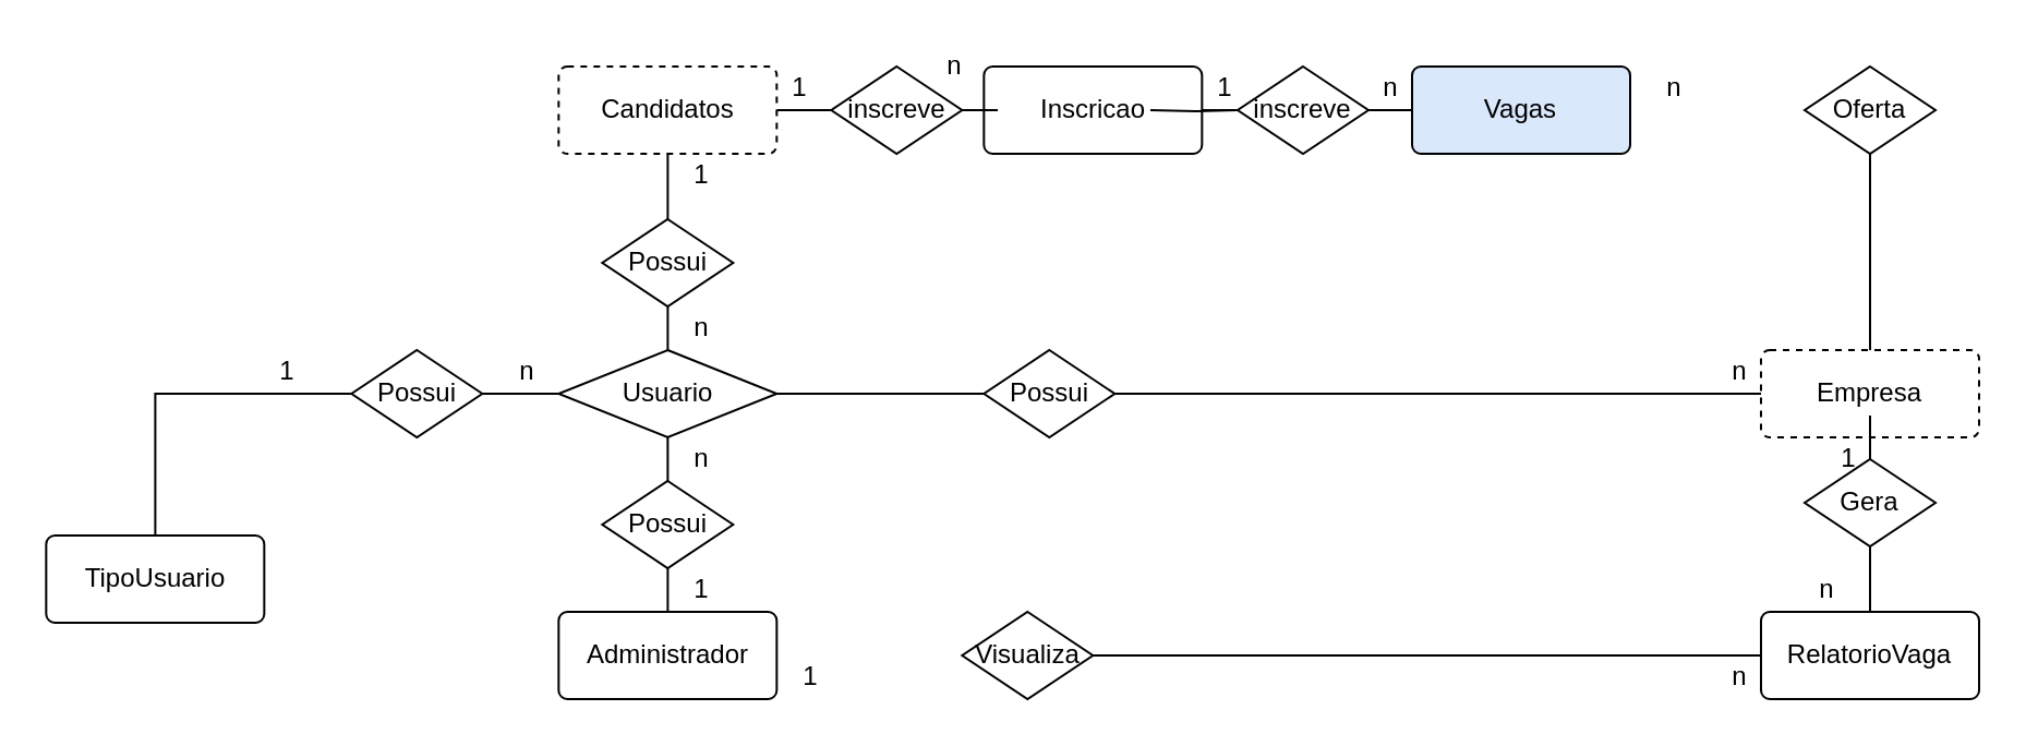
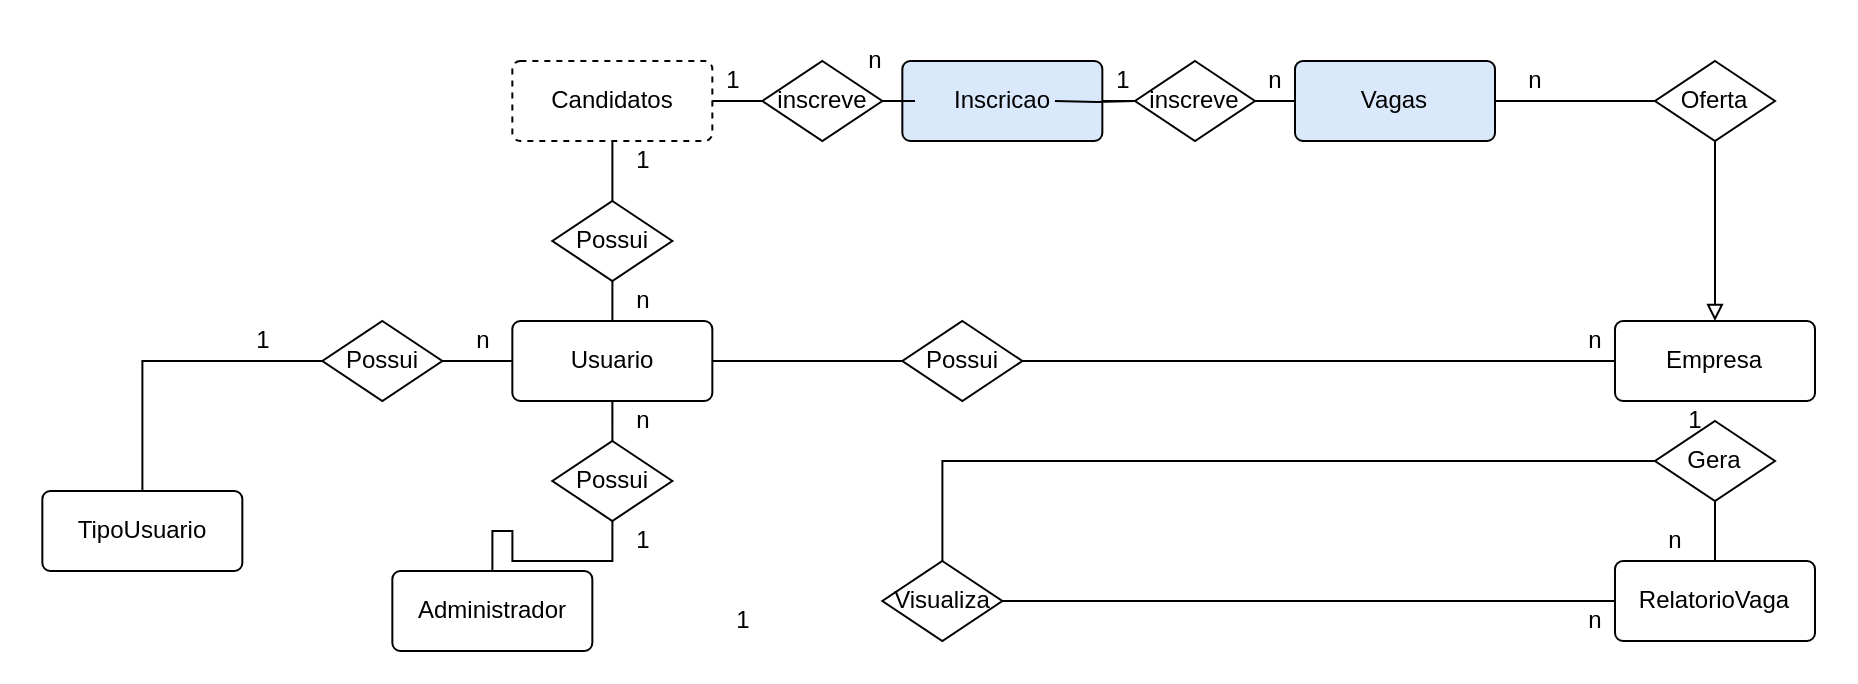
  <mxCell id="0" />
  <mxCell id="1" parent="0" />
- <mxCell id="2" value="Usuario" style="rhombus;arcSize=10;whiteSpace=wrap;html=1;align=center;" vertex="1" parent="1"><mxGeometry x="255.667" y="160" width="100" height="40" as="geometry" /></mxCell>
+ <mxCell id="2" value="Usuario" style="rounded=1;arcSize=10;whiteSpace=wrap;html=1;align=center;" vertex="1" parent="1"><mxGeometry x="255.667" y="160" width="100" height="40" as="geometry" /></mxCell>
  <mxCell id="3" value="Candidatos" style="rounded=1;arcSize=10;whiteSpace=wrap;html=1;align=center;dashed=1;" vertex="1" parent="1"><mxGeometry x="255.667" y="30" width="100" height="40" as="geometry" /></mxCell>
  <mxCell id="4" style="edgeStyle=orthogonalEdgeStyle;rounded=0;orthogonalLoop=1;jettySize=auto;html=1;entryX=1;entryY=0.5;entryDx=0;entryDy=0;endArrow=none;endFill=0;" edge="1" parent="1" source="5" target="7"><mxGeometry relative="1" as="geometry" /></mxCell>
- <mxCell id="5" value="Empresa" style="rounded=1;arcSize=10;whiteSpace=wrap;html=1;align=center;dashed=1;" vertex="1" parent="1"><mxGeometry x="806.997" y="160" width="100" height="40" as="geometry" /></mxCell>
+ <mxCell id="5" value="Empresa" style="rounded=1;arcSize=10;whiteSpace=wrap;html=1;align=center;" vertex="1" parent="1"><mxGeometry x="806.997" y="160" width="100" height="40" as="geometry" /></mxCell>
  <mxCell id="6" style="edgeStyle=orthogonalEdgeStyle;rounded=0;orthogonalLoop=1;jettySize=auto;html=1;endArrow=none;endFill=0;entryX=1;entryY=0.5;entryDx=0;entryDy=0;" edge="1" parent="1" source="7" target="2"><mxGeometry relative="1" as="geometry"><mxPoint x="387" y="200" as="targetPoint" /></mxGeometry></mxCell>
  <mxCell id="7" value="Possui" style="shape=rhombus;perimeter=rhombusPerimeter;whiteSpace=wrap;html=1;align=center;" vertex="1" parent="1"><mxGeometry x="450.667" y="160" width="60" height="40" as="geometry" /></mxCell>
  <mxCell id="8" value="TipoUsuario" style="rounded=1;arcSize=10;whiteSpace=wrap;html=1;align=center;" vertex="1" parent="1"><mxGeometry x="20.667" y="245" width="100" height="40" as="geometry" /></mxCell>
  <mxCell id="9" style="edgeStyle=orthogonalEdgeStyle;rounded=0;orthogonalLoop=1;jettySize=auto;html=1;entryX=0;entryY=0.5;entryDx=0;entryDy=0;endArrow=none;endFill=0;" edge="1" parent="1" source="11" target="2"><mxGeometry relative="1" as="geometry" /></mxCell>
  <mxCell id="10" style="edgeStyle=orthogonalEdgeStyle;rounded=0;orthogonalLoop=1;jettySize=auto;html=1;endArrow=none;endFill=0;" edge="1" parent="1" source="11" target="8"><mxGeometry relative="1" as="geometry" /></mxCell>
  <mxCell id="11" value="Possui" style="shape=rhombus;perimeter=rhombusPerimeter;whiteSpace=wrap;html=1;align=center;" vertex="1" parent="1"><mxGeometry x="160.667" y="160" width="60" height="40" as="geometry" /></mxCell>
- <mxCell id="12" style="edgeStyle=orthogonalEdgeStyle;rounded=0;orthogonalLoop=1;jettySize=auto;html=1;endArrow=none;endFill=0;" edge="1" parent="1" source="14" target="5"><mxGeometry relative="1" as="geometry" /></mxCell>
+ <mxCell id="12" style="edgeStyle=orthogonalEdgeStyle;rounded=0;orthogonalLoop=1;jettySize=auto;html=1;endArrow=block;endFill=0;" edge="1" parent="1" source="14" target="5"><mxGeometry relative="1" as="geometry" /></mxCell>
+ <mxCell id="13" style="edgeStyle=orthogonalEdgeStyle;rounded=0;orthogonalLoop=1;jettySize=auto;html=1;entryX=1;entryY=0.5;entryDx=0;entryDy=0;endArrow=none;endFill=0;" edge="1" parent="1" source="14" target="15"><mxGeometry relative="1" as="geometry" /></mxCell>
  <mxCell id="14" value="Oferta" style="shape=rhombus;perimeter=rhombusPerimeter;whiteSpace=wrap;html=1;align=center;" vertex="1" parent="1"><mxGeometry x="826.997" y="30" width="60" height="40" as="geometry" /></mxCell>
  <mxCell id="15" value="Vagas" style="rounded=1;arcSize=10;whiteSpace=wrap;html=1;align=center;fillColor=#dae8fc;" vertex="1" parent="1"><mxGeometry x="646.997" y="30" width="100" height="40" as="geometry" /></mxCell>
  <mxCell id="16" style="edgeStyle=orthogonalEdgeStyle;rounded=0;orthogonalLoop=1;jettySize=auto;html=1;endArrow=none;endFill=0;" edge="1" parent="1" source="18" target="2"><mxGeometry relative="1" as="geometry" /></mxCell>
  <mxCell id="17" style="edgeStyle=orthogonalEdgeStyle;rounded=0;orthogonalLoop=1;jettySize=auto;html=1;endArrow=none;endFill=0;" edge="1" parent="1" source="18" target="3"><mxGeometry relative="1" as="geometry" /></mxCell>
  <mxCell id="18" value="Possui" style="shape=rhombus;perimeter=rhombusPerimeter;whiteSpace=wrap;html=1;align=center;" vertex="1" parent="1"><mxGeometry x="275.667" y="100" width="60" height="40" as="geometry" /></mxCell>
  <mxCell id="19" style="edgeStyle=orthogonalEdgeStyle;rounded=0;orthogonalLoop=1;jettySize=auto;html=1;entryX=1;entryY=0.5;entryDx=0;entryDy=0;endArrow=none;endFill=0;" edge="1" parent="1" source="46" target="3"><mxGeometry relative="1" as="geometry"><mxPoint x="447" y="50" as="sourcePoint" /></mxGeometry></mxCell>
  <mxCell id="20" style="edgeStyle=orthogonalEdgeStyle;rounded=0;orthogonalLoop=1;jettySize=auto;html=1;entryX=0;entryY=0.5;entryDx=0;entryDy=0;endArrow=none;endFill=0;" edge="1" parent="1" source="48" target="15"><mxGeometry relative="1" as="geometry"><mxPoint x="527" y="50" as="sourcePoint" /><Array as="points"><mxPoint x="497" y="50" /><mxPoint x="497" y="50" /></Array></mxGeometry></mxCell>
- <mxCell id="21" value="Administrador" style="rounded=1;arcSize=10;whiteSpace=wrap;html=1;align=center;" vertex="1" parent="1"><mxGeometry x="255.667" y="280" width="100" height="40" as="geometry" /></mxCell>
+ <mxCell id="21" value="Administrador" style="rounded=1;arcSize=10;whiteSpace=wrap;html=1;align=center;" vertex="1" parent="1"><mxGeometry x="195.667" y="285" width="100" height="40" as="geometry" /></mxCell>
  <mxCell id="22" style="edgeStyle=orthogonalEdgeStyle;rounded=0;orthogonalLoop=1;jettySize=auto;html=1;endArrow=none;endFill=0;" edge="1" parent="1" source="24" target="21"><mxGeometry relative="1" as="geometry" /></mxCell>
  <mxCell id="23" style="edgeStyle=orthogonalEdgeStyle;rounded=0;orthogonalLoop=1;jettySize=auto;html=1;entryX=0.5;entryY=1;entryDx=0;entryDy=0;endArrow=none;endFill=0;" edge="1" parent="1" source="24" target="2"><mxGeometry relative="1" as="geometry" /></mxCell>
  <mxCell id="24" value="Possui" style="shape=rhombus;perimeter=rhombusPerimeter;whiteSpace=wrap;html=1;align=center;" vertex="1" parent="1"><mxGeometry x="275.667" y="220" width="60" height="40" as="geometry" /></mxCell>
  <mxCell id="25" value="RelatorioVaga&lt;span style=&quot;color: rgba(0 , 0 , 0 , 0) ; font-family: monospace ; font-size: 0px&quot;&gt;%3CmxGraphModel%3E%3Croot%3E%3CmxCell%20id%3D%220%22%2F%3E%3CmxCell%20id%3D%221%22%20parent%3D%220%22%2F%3E%3CmxCell%20id%3D%222%22%20value%3D%22Empresa%22%20style%3D%22rounded%3D1%3BarcSize%3D10%3BwhiteSpace%3Dwrap%3Bhtml%3D1%3Balign%3Dcenter%3B%22%20vertex%3D%221%22%20parent%3D%221%22%3E%3CmxGeometry%20x%3D%22640%22%20y%3D%22200%22%20width%3D%22100%22%20height%3D%2240%22%20as%3D%22geometry%22%2F%3E%3C%2FmxCell%3E%3C%2Froot%3E%3C%2FmxGraphModel%3EVVaga&lt;/span&gt;" style="rounded=1;arcSize=10;whiteSpace=wrap;html=1;align=center;" vertex="1" parent="1"><mxGeometry x="806.997" y="280" width="100" height="40" as="geometry" /></mxCell>
- <mxCell id="26" style="edgeStyle=orthogonalEdgeStyle;rounded=0;orthogonalLoop=1;jettySize=auto;html=1;endArrow=none;endFill=0;" edge="1" parent="1" source="28" target="5"><mxGeometry relative="1" as="geometry" /></mxCell>
+ <mxCell id="26" style="edgeStyle=orthogonalEdgeStyle;rounded=0;orthogonalLoop=1;jettySize=auto;html=1;endArrow=none;endFill=0;" edge="1" parent="1" source="28" target="30"><mxGeometry relative="1" as="geometry" /></mxCell>
  <mxCell id="27" style="edgeStyle=orthogonalEdgeStyle;rounded=0;orthogonalLoop=1;jettySize=auto;html=1;entryX=0.5;entryY=0;entryDx=0;entryDy=0;endArrow=none;endFill=0;" edge="1" parent="1" source="28" target="25"><mxGeometry relative="1" as="geometry" /></mxCell>
  <mxCell id="28" value="Gera" style="shape=rhombus;perimeter=rhombusPerimeter;whiteSpace=wrap;html=1;align=center;" vertex="1" parent="1"><mxGeometry x="826.997" y="210" width="60" height="40" as="geometry" /></mxCell>
  <mxCell id="29" style="edgeStyle=orthogonalEdgeStyle;rounded=0;orthogonalLoop=1;jettySize=auto;html=1;entryX=0;entryY=0.5;entryDx=0;entryDy=0;endArrow=none;endFill=0;" edge="1" parent="1" source="30" target="25"><mxGeometry relative="1" as="geometry" /></mxCell>
  <mxCell id="30" value="Visualiza" style="shape=rhombus;perimeter=rhombusPerimeter;whiteSpace=wrap;html=1;align=center;" vertex="1" parent="1"><mxGeometry x="440.667" y="280" width="60" height="40" as="geometry" /></mxCell>
  <mxCell id="31" value="1" style="text;html=1;align=center;verticalAlign=middle;resizable=0;points=[];autosize=1;" vertex="1" parent="1"><mxGeometry x="120.667" y="160" width="20" height="20" as="geometry" /></mxCell>
  <mxCell id="32" value="n" style="text;html=1;align=center;verticalAlign=middle;resizable=0;points=[];autosize=1;" vertex="1" parent="1"><mxGeometry x="230.667" y="160" width="20" height="20" as="geometry" /></mxCell>
  <mxCell id="33" value="n" style="text;html=1;align=center;verticalAlign=middle;resizable=0;points=[];autosize=1;" vertex="1" parent="1"><mxGeometry x="310.667" y="140" width="20" height="20" as="geometry" /></mxCell>
  <mxCell id="34" value="1" style="text;html=1;align=center;verticalAlign=middle;resizable=0;points=[];autosize=1;" vertex="1" parent="1"><mxGeometry x="310.667" y="70" width="20" height="20" as="geometry" /></mxCell>
  <mxCell id="35" value="1" style="text;html=1;align=center;verticalAlign=middle;resizable=0;points=[];autosize=1;" vertex="1" parent="1"><mxGeometry x="355.667" y="30" width="20" height="20" as="geometry" /></mxCell>
  <mxCell id="36" value="n" style="text;html=1;align=center;verticalAlign=middle;resizable=0;points=[];autosize=1;" vertex="1" parent="1"><mxGeometry x="626.997" y="30" width="20" height="20" as="geometry" /></mxCell>
  <mxCell id="37" value="n" style="text;html=1;align=center;verticalAlign=middle;resizable=0;points=[];autosize=1;" vertex="1" parent="1"><mxGeometry x="756.997" y="30" width="20" height="20" as="geometry" /></mxCell>
  <mxCell id="38" value="n" style="text;html=1;align=center;verticalAlign=middle;resizable=0;points=[];autosize=1;" vertex="1" parent="1"><mxGeometry x="786.997" y="160" width="20" height="20" as="geometry" /></mxCell>
  <mxCell id="39" value="n" style="text;html=1;align=center;verticalAlign=middle;resizable=0;points=[];autosize=1;" vertex="1" parent="1"><mxGeometry x="310.667" y="200" width="20" height="20" as="geometry" /></mxCell>
  <mxCell id="40" value="1" style="text;html=1;align=center;verticalAlign=middle;resizable=0;points=[];autosize=1;" vertex="1" parent="1"><mxGeometry x="310.667" y="260" width="20" height="20" as="geometry" /></mxCell>
  <mxCell id="41" value="1" style="text;html=1;align=center;verticalAlign=middle;resizable=0;points=[];autosize=1;" vertex="1" parent="1"><mxGeometry x="360.667" y="300" width="20" height="20" as="geometry" /></mxCell>
  <mxCell id="42" value="n" style="text;html=1;align=center;verticalAlign=middle;resizable=0;points=[];autosize=1;" vertex="1" parent="1"><mxGeometry x="786.997" y="300" width="20" height="20" as="geometry" /></mxCell>
  <mxCell id="43" value="1" style="text;html=1;align=center;verticalAlign=middle;resizable=0;points=[];autosize=1;" vertex="1" parent="1"><mxGeometry x="836.997" y="200" width="20" height="20" as="geometry" /></mxCell>
  <mxCell id="44" value="n" style="text;html=1;align=center;verticalAlign=middle;resizable=0;points=[];autosize=1;" vertex="1" parent="1"><mxGeometry x="826.997" y="260" width="20" height="20" as="geometry" /></mxCell>
- <mxCell id="45" value="Inscricao" style="rounded=1;arcSize=10;whiteSpace=wrap;html=1;align=center;" vertex="1" parent="1"><mxGeometry x="450.667" y="30" width="100" height="40" as="geometry" /></mxCell>
+ <mxCell id="45" value="Inscricao" style="rounded=1;arcSize=10;whiteSpace=wrap;html=1;align=center;fillColor=#dae8fc;" vertex="1" parent="1"><mxGeometry x="450.667" y="30" width="100" height="40" as="geometry" /></mxCell>
  <mxCell id="46" value="inscreve" style="shape=rhombus;perimeter=rhombusPerimeter;whiteSpace=wrap;html=1;align=center;" vertex="1" parent="1"><mxGeometry x="380.667" y="30" width="60" height="40" as="geometry" /></mxCell>
  <mxCell id="47" style="edgeStyle=orthogonalEdgeStyle;rounded=0;orthogonalLoop=1;jettySize=auto;html=1;entryX=1;entryY=0.5;entryDx=0;entryDy=0;endArrow=none;endFill=0;" edge="1" parent="1" target="46"><mxGeometry relative="1" as="geometry"><mxPoint x="457" y="50" as="sourcePoint" /><mxPoint x="355.667" y="50" as="targetPoint" /></mxGeometry></mxCell>
  <mxCell id="48" value="inscreve" style="shape=rhombus;perimeter=rhombusPerimeter;whiteSpace=wrap;html=1;align=center;" vertex="1" parent="1"><mxGeometry x="566.997" y="30" width="60" height="40" as="geometry" /></mxCell>
  <mxCell id="49" style="edgeStyle=orthogonalEdgeStyle;rounded=0;orthogonalLoop=1;jettySize=auto;html=1;entryX=0;entryY=0.5;entryDx=0;entryDy=0;endArrow=none;endFill=0;" edge="1" parent="1" target="48"><mxGeometry relative="1" as="geometry"><mxPoint x="527" y="50" as="sourcePoint" /><mxPoint x="646.997" y="50" as="targetPoint" /><Array as="points" /></mxGeometry></mxCell>
  <mxCell id="50" value="n" style="text;html=1;align=center;verticalAlign=middle;resizable=0;points=[];autosize=1;" vertex="1" parent="1"><mxGeometry x="427" y="20" width="20" height="20" as="geometry" /></mxCell>
  <mxCell id="51" value="1" style="text;html=1;align=center;verticalAlign=middle;resizable=0;points=[];autosize=1;" vertex="1" parent="1"><mxGeometry x="550.67" y="30" width="20" height="20" as="geometry" /></mxCell>
